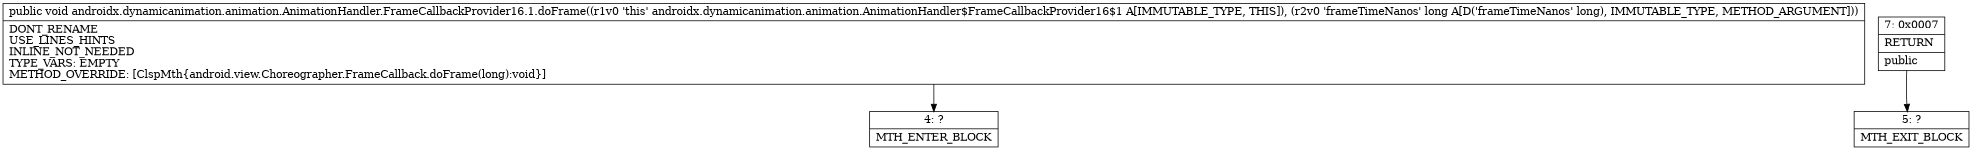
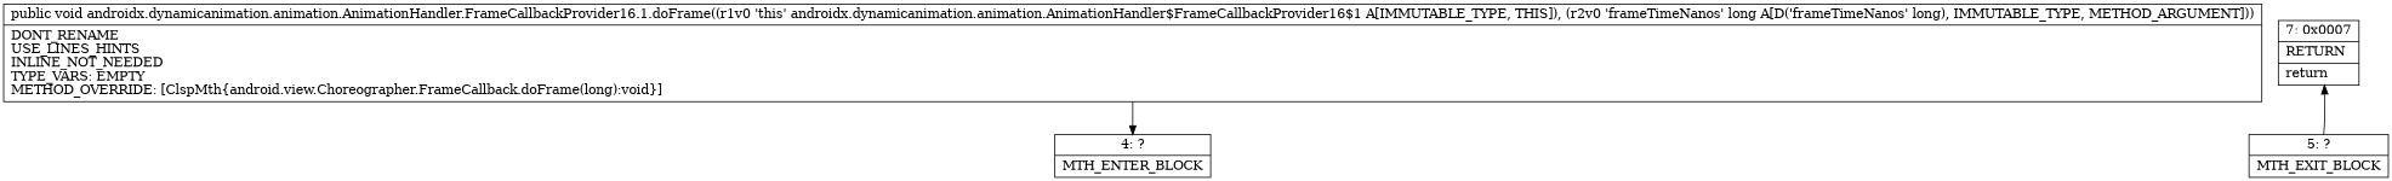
  digraph {
    node [shape=record]
    n1 [label="{4\:\ ?|MTH_ENTER_BLOCK\l}"]
-   n2 [label="{7\:\ 0x0007|RETURN\l|public\l}"]
+   n2 [label="{7\:\ 0x0007|RETURN\l|return\l}"]
    n3 [label="{5\:\ ?|MTH_EXIT_BLOCK\l}"]
    n4 [label="{public void androidx.dynamicanimation.animation.AnimationHandler.FrameCallbackProvider16.1.doFrame((r1v0 'this' androidx.dynamicanimation.animation.AnimationHandler$FrameCallbackProvider16$1 A[IMMUTABLE_TYPE, THIS]), (r2v0 'frameTimeNanos' long A[D('frameTimeNanos' long), IMMUTABLE_TYPE, METHOD_ARGUMENT]))  | DONT_RENAME\lUSE_LINES_HINTS\lINLINE_NOT_NEEDED\lTYPE_VARS: EMPTY\lMETHOD_OVERRIDE: [ClspMth\{android.view.Choreographer.FrameCallback.doFrame(long):void\}]\l}"]
-   n2 -> n3
+   n3 -> n2
    n4 -> n1
  }
